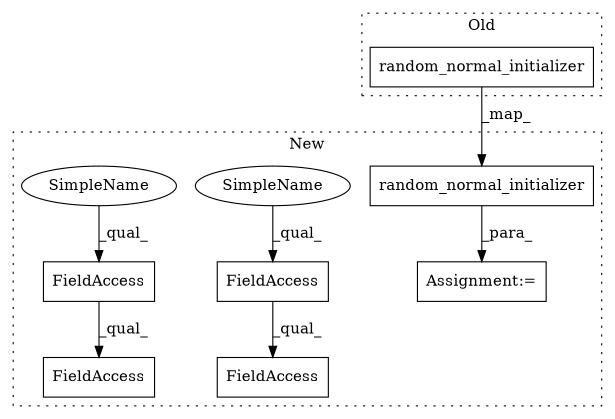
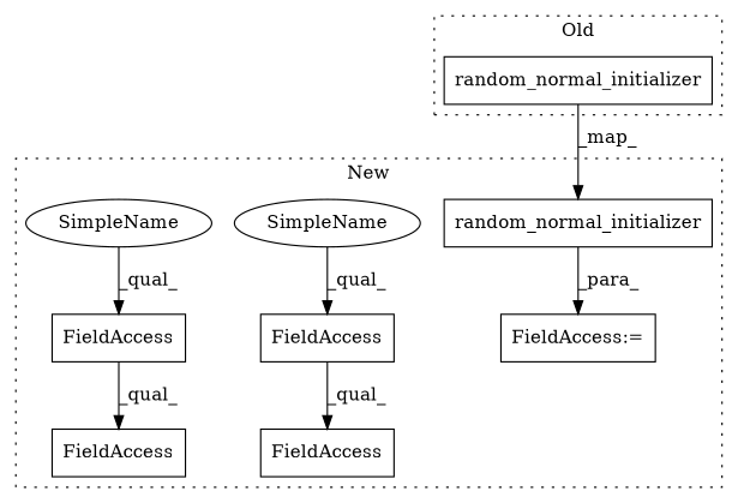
  digraph {
    node [a=22 l="26,1" s=9148 shape=box]
    n1 [a=32 label=random_normal_initializer s="9673,9705"]
-   n2 [a=7 l=1 label="Assignment:=" s=9618]
+   n2 [a=7 l=1 label="FieldAccess:=" s=9618]
    n3 [l=17 label=FieldAccess]
    n4 [l=17 label=FieldAccess s=9637]
    n5 [l=24 label=FieldAccess s=9637]
    n6 [l=24 label=FieldAccess]
    n7 [a=42 l=10 label=SimpleName s=9637 shape=ellipse]
    n8 [a=42 l=10 label=SimpleName shape=ellipse]
    n9 [a=32 label=random_normal_initializer s="9337,9369"]
    subgraph cluster_1 {
      label=New
      style=dotted
      n1
      n2
      n3
      n4
      n5
      n6
      n7
      n8
    }
    subgraph cluster_2 {
      label=Old
      style=dotted
      n9
    }
    n1 -> n2 [label=_para_]
    n3 -> n6 [label=_qual_]
    n4 -> n5 [label=_qual_]
    n7 -> n4 [label=_qual_]
    n8 -> n3 [label=_qual_]
    n9 -> n1 [label=_map_]
  }
